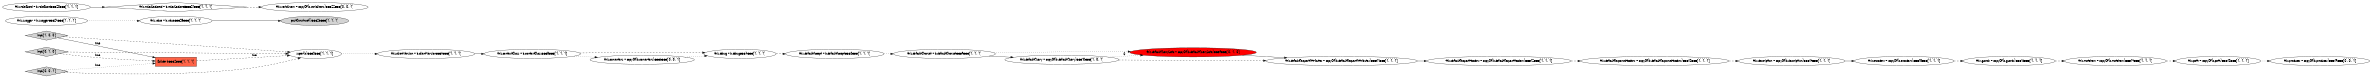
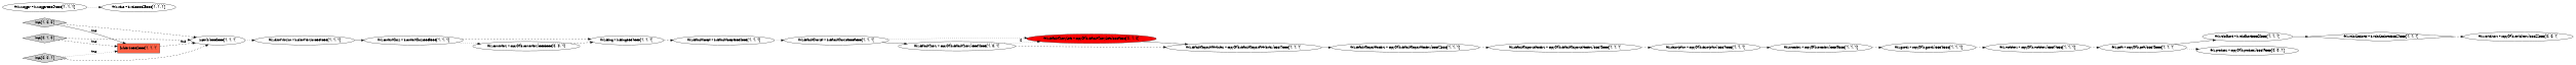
  digraph {
    fontname="Patrick Hand"
    rankdir=LR
    node [fillcolor=white fontname="Patrick Hand" shape=ellipse style=filled]
    edge [fontname="Patrick Hand" style=dashed]
    n1 [label="this.defaultRequestAttributes = copyOf(b.defaultRequestAttributes)@@@11@@@['1', '1', '1']"]
    n2 [label="this.defaultRequestHeaders = copyOf(b.defaultRequestHeaders)@@@12@@@['1', '1', '1']"]
    n3 [label="this.defaultResponseHeaders = copyOf(b.defaultResponseHeaders)@@@13@@@['1', '1', '1']"]
    n4 [label="this.swagger = b.swagger@@@24@@@['1', '1', '1']"]
    n5 [label="this.value = b.value@@@25@@@['1', '1', '1']"]
-   n6 [fillcolor=lightgray label="postConstruct()@@@26@@@['1', '1', '1']"]
    n7 [fillcolor=red label="this.defaultQueryData = copyOf(b.defaultQueryData)@@@9@@@['0', '1', '0']"]
    n8 [label="this.matchers = copyOf(b.matchers)@@@17@@@['1', '1', '1']"]
    n9 [label="this.path = copyOf(b.path)@@@18@@@['1', '1', '1']"]
    n10 [label="this.roleGuard = b.roleGuard@@@20@@@['1', '1', '1']"]
    n11 [label="this.produces = copyOf(b.produces)@@@19@@@['0', '0', '1']"]
    n12 [fillcolor=tomato label="Builder b@@@2@@@['1', '1', '1']" shape=box]
    n13 [label="super(b)@@@3@@@['1', '1', '1']"]
    n14 [label="this.clientVersion = b.clientVersion@@@4@@@['1', '1', '1']"]
    n15 [label="this.serializers = copyOf(b.serializers)@@@22@@@['0', '0', '1']"]
    n16 [label="this.encoders = copyOf(b.encoders)@@@15@@@['1', '1', '1']"]
    n17 [label="this.guards = copyOf(b.guards)@@@16@@@['1', '1', '1']"]
    n18 [label="this.rolesDeclared = b.rolesDeclared@@@21@@@['1', '1', '1']" shape=diamond]
    n19 [label="this.contextClass = b.contextClass@@@5@@@['1', '1', '1']"]
    n20 [label="this.debug = b.debug@@@7@@@['1', '1', '1']"]
    n21 [label="this.converters = copyOf(b.converters)@@@6@@@['0', '0', '1']"]
    n22 [label="this.defaultCharset = b.defaultCharset@@@9@@@['1', '1', '1']"]
    n23 [label="this.defaultQuery = copyOf(b.defaultQuery)@@@10@@@['1', '0', '1']"]
    n24 [label="this.defaultAccept = b.defaultAccept@@@8@@@['1', '1', '1']"]
    n25 [label="this.description = copyOf(b.description)@@@14@@@['1', '1', '1']"]
    n26 [fillcolor=lightgray label="Impl['0', '1', '0']" shape=diamond]
    n27 [fillcolor=lightgray label="Impl['1', '0', '0']" shape=diamond]
    n28 [fillcolor=lightgray label="Impl['0', '0', '1']" shape=diamond]
    n1 -> n2 [style=solid]
    n2 -> n3
    n3 -> n25
    n4 -> n5 [style=dotted]
-   n5 -> n6 [style=solid]
    n7 -> n1 [style=solid]
    n8 -> n9
+   n9 -> n10 [style=solid]
    n9 -> n11 [style=dotted]
    n10 -> n18 [style=solid]
    n12 -> n13 [label=true]
    n13 -> n14 [style=dotted]
    n14 -> n19 [style=solid]
    n16 -> n17
    n17 -> n8
    n18 -> n15
    n19 -> n20
    n19 -> n21 [style=dotted]
    n20 -> n24
-   n21 -> n20 [style=dotted]
+   n21 -> n20
    n22 -> n7 [style=dotted]
    n22 -> n23 [style=solid]
    n23 -> n1
    n23 -> n7 [label=0 style=dotted]
    n24 -> n22 [style=dotted]
    n25 -> n16 [style=solid]
    n26 -> n12 [label=true]
    n26 -> n13
    n27 -> n12 [label=true style=solid]
    n27 -> n13
    n28 -> n12 [label=true style=dotted]
    n28 -> n13
  }
